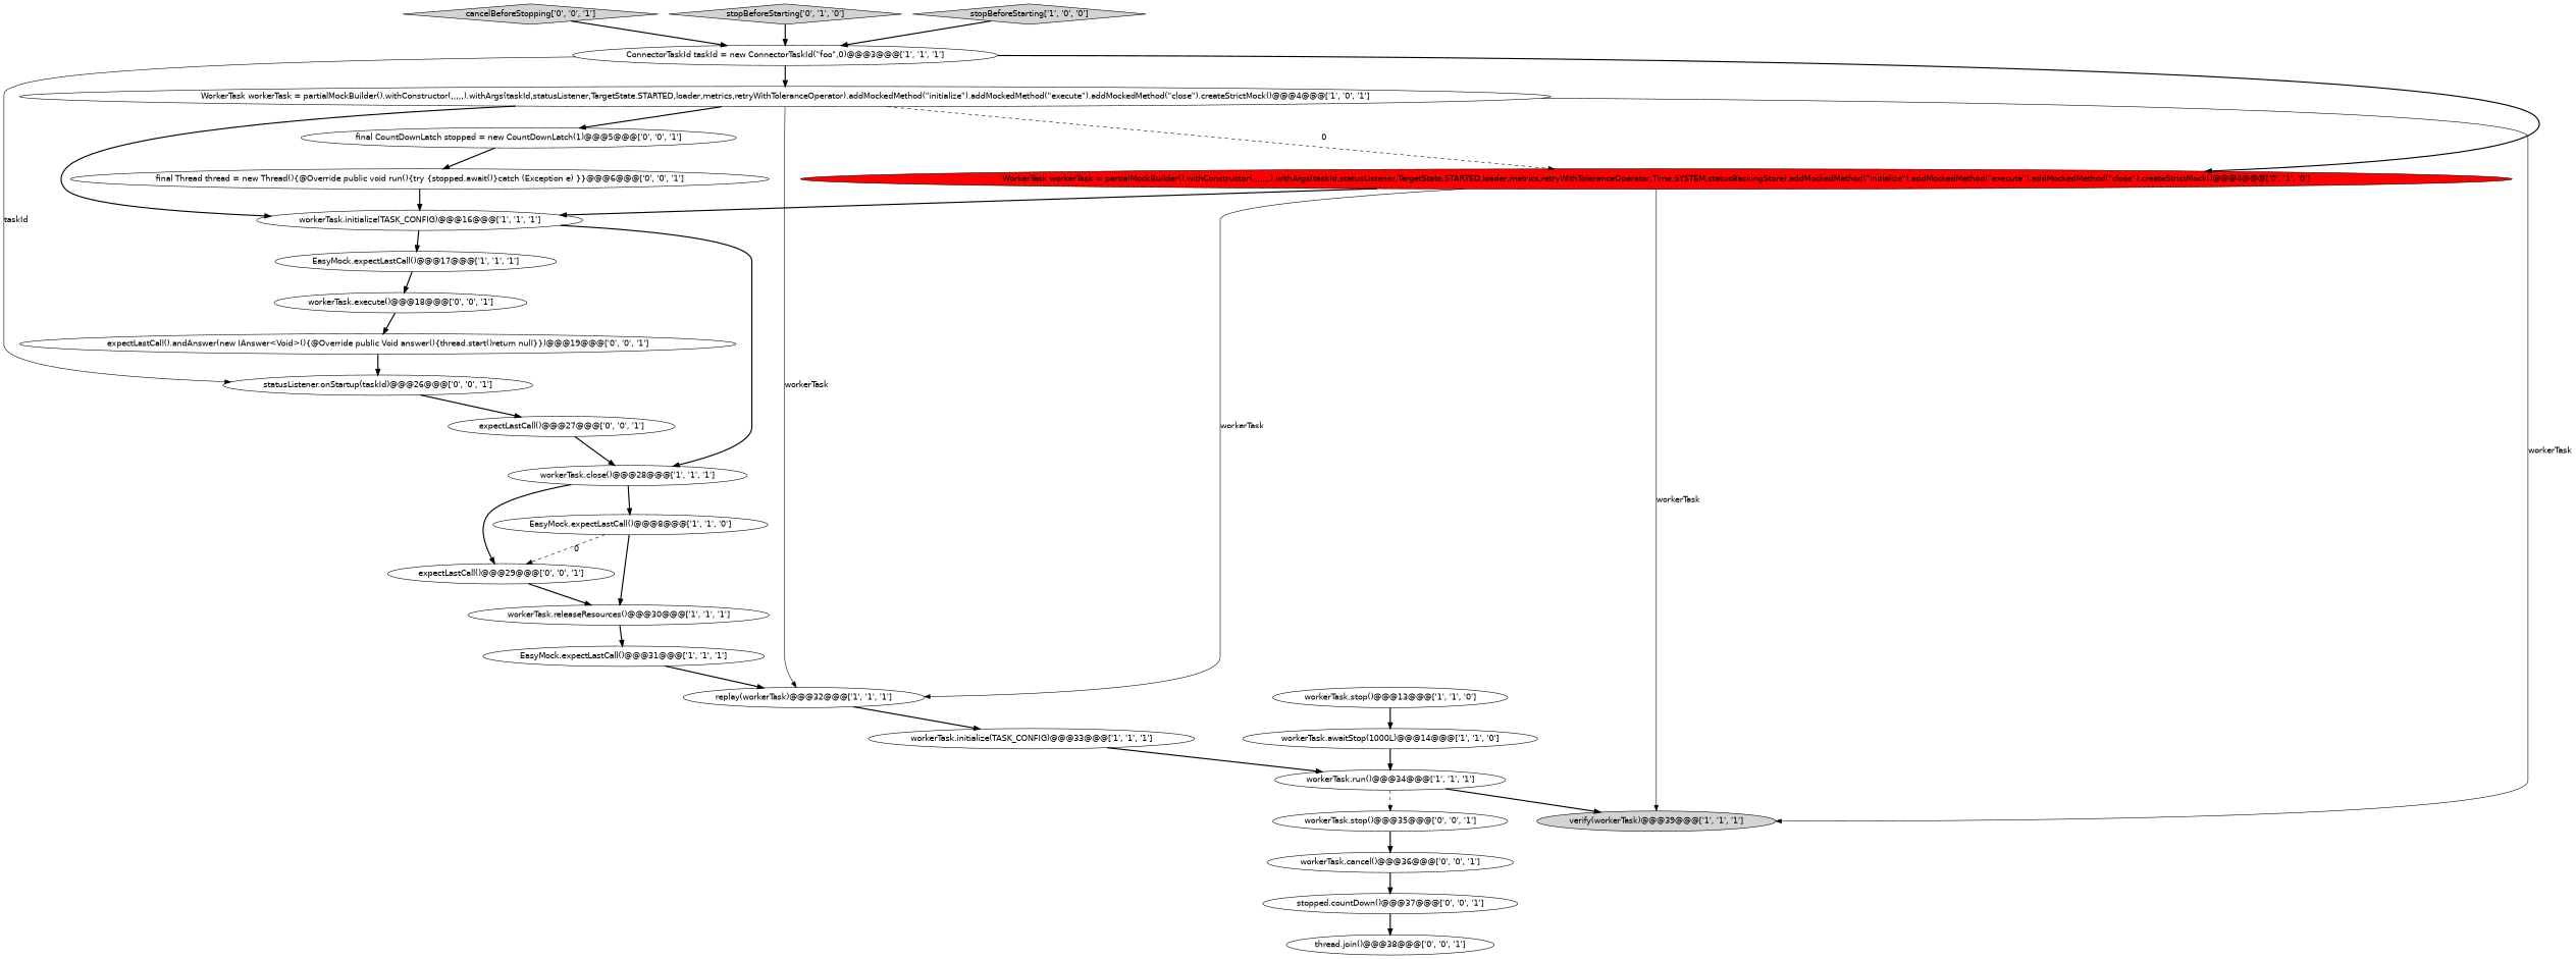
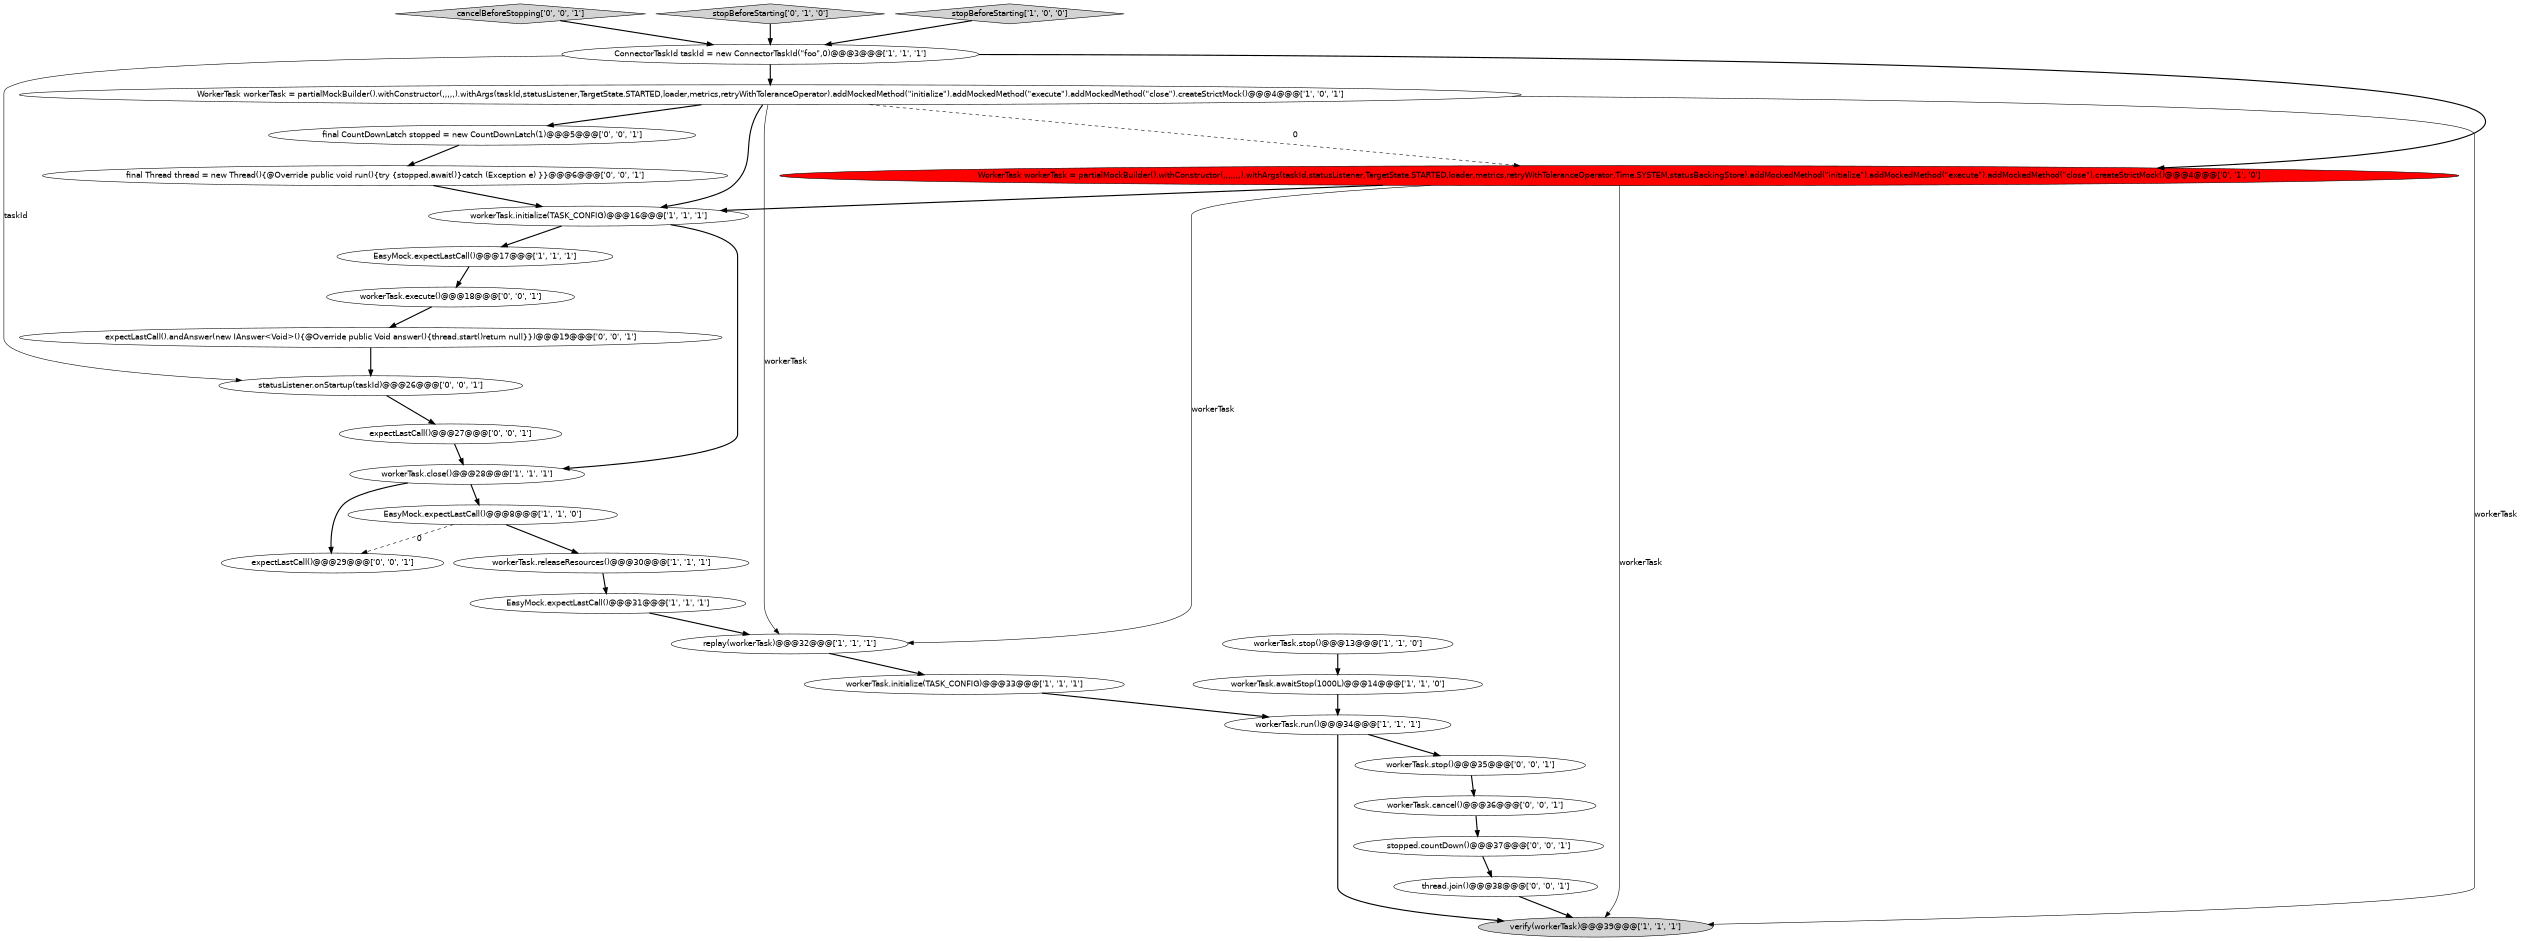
  digraph {
    fontname="DejaVu Sans"
    node [fillcolor=white fontname="DejaVu Sans" shape=ellipse style=filled]
    edge [fontname="DejaVu Sans" style=bold]
    n1 [fillcolor=lightgray label="verify(workerTask)@@@39@@@['1', '1', '1']"]
    n2 [label="expectLastCall()@@@29@@@['0', '0', '1']"]
    n3 [label="workerTask.releaseResources()@@@30@@@['1', '1', '1']"]
    n4 [label="EasyMock.expectLastCall()@@@31@@@['1', '1', '1']"]
    n5 [label="thread.join()@@@38@@@['0', '0', '1']"]
    n6 [label="EasyMock.expectLastCall()@@@8@@@['1', '1', '0']"]
    n7 [label="replay(workerTask)@@@32@@@['1', '1', '1']"]
    n8 [label="EasyMock.expectLastCall()@@@17@@@['1', '1', '1']"]
    n9 [label="workerTask.execute()@@@18@@@['0', '0', '1']"]
    n10 [label="workerTask.close()@@@28@@@['1', '1', '1']"]
    n11 [label="expectLastCall().andAnswer(new IAnswer<Void>(){@Override public Void answer(){thread.start()return null}})@@@19@@@['0', '0', '1']"]
    n12 [label="workerTask.run()@@@34@@@['1', '1', '1']"]
    n13 [label="workerTask.stop()@@@35@@@['0', '0', '1']"]
    n14 [label="workerTask.cancel()@@@36@@@['0', '0', '1']"]
    n15 [fillcolor=lightgray label="cancelBeforeStopping['0', '0', '1']" shape=diamond]
    n16 [label="ConnectorTaskId taskId = new ConnectorTaskId(\"foo\",0)@@@3@@@['1', '1', '1']"]
    n17 [label="statusListener.onStartup(taskId)@@@26@@@['0', '0', '1']"]
    n18 [fillcolor=red label="WorkerTask workerTask = partialMockBuilder().withConstructor(,,,,,,,).withArgs(taskId,statusListener,TargetState.STARTED,loader,metrics,retryWithToleranceOperator,Time.SYSTEM,statusBackingStore).addMockedMethod(\"initialize\").addMockedMethod(\"execute\").addMockedMethod(\"close\").createStrictMock()@@@4@@@['0', '1', '0']"]
    n19 [label="WorkerTask workerTask = partialMockBuilder().withConstructor(,,,,,).withArgs(taskId,statusListener,TargetState.STARTED,loader,metrics,retryWithToleranceOperator).addMockedMethod(\"initialize\").addMockedMethod(\"execute\").addMockedMethod(\"close\").createStrictMock()@@@4@@@['1', '0', '1']"]
    n20 [label="expectLastCall()@@@27@@@['0', '0', '1']"]
    n21 [label="workerTask.initialize(TASK_CONFIG)@@@16@@@['1', '1', '1']"]
    n22 [label="final CountDownLatch stopped = new CountDownLatch(1)@@@5@@@['0', '0', '1']"]
    n23 [label="final Thread thread = new Thread(){@Override public void run(){try {stopped.await()}catch (Exception e) }}@@@6@@@['0', '0', '1']"]
    n24 [label="workerTask.stop()@@@13@@@['1', '1', '0']"]
    n25 [label="workerTask.awaitStop(1000L)@@@14@@@['1', '1', '0']"]
    n26 [label="workerTask.initialize(TASK_CONFIG)@@@33@@@['1', '1', '1']"]
    n27 [label="stopped.countDown()@@@37@@@['0', '0', '1']"]
    n28 [fillcolor=lightgray label="stopBeforeStarting['0', '1', '0']" shape=diamond]
    n29 [fillcolor=lightgray label="stopBeforeStarting['1', '0', '0']" shape=diamond]
-   n2 -> n3
    n3 -> n4
    n4 -> n7
+   n5 -> n1
    n6 -> n2 [label=0 style=dashed]
    n6 -> n3
    n7 -> n26
    n8 -> n9
    n9 -> n11
    n10 -> n2
    n10 -> n6
    n11 -> n17
    n12 -> n1
-   n12 -> n13 [style=dashed]
+   n12 -> n13
    n13 -> n14
    n14 -> n27
    n15 -> n16
    n16 -> n17 [label=taskId style=solid]
    n16 -> n18
    n16 -> n19
    n17 -> n20
    n18 -> n1 [label=workerTask style=solid]
    n18 -> n7 [label=workerTask style=solid]
    n18 -> n21
    n19 -> n1 [label=workerTask style=solid]
    n19 -> n7 [label=workerTask style=solid]
    n19 -> n18 [label=0 style=dashed]
    n19 -> n21
    n19 -> n22
    n20 -> n10
    n21 -> n8
    n21 -> n10
    n22 -> n23
    n23 -> n21
    n24 -> n25
    n25 -> n12
    n26 -> n12
    n27 -> n5
    n28 -> n16
    n29 -> n16
  }
